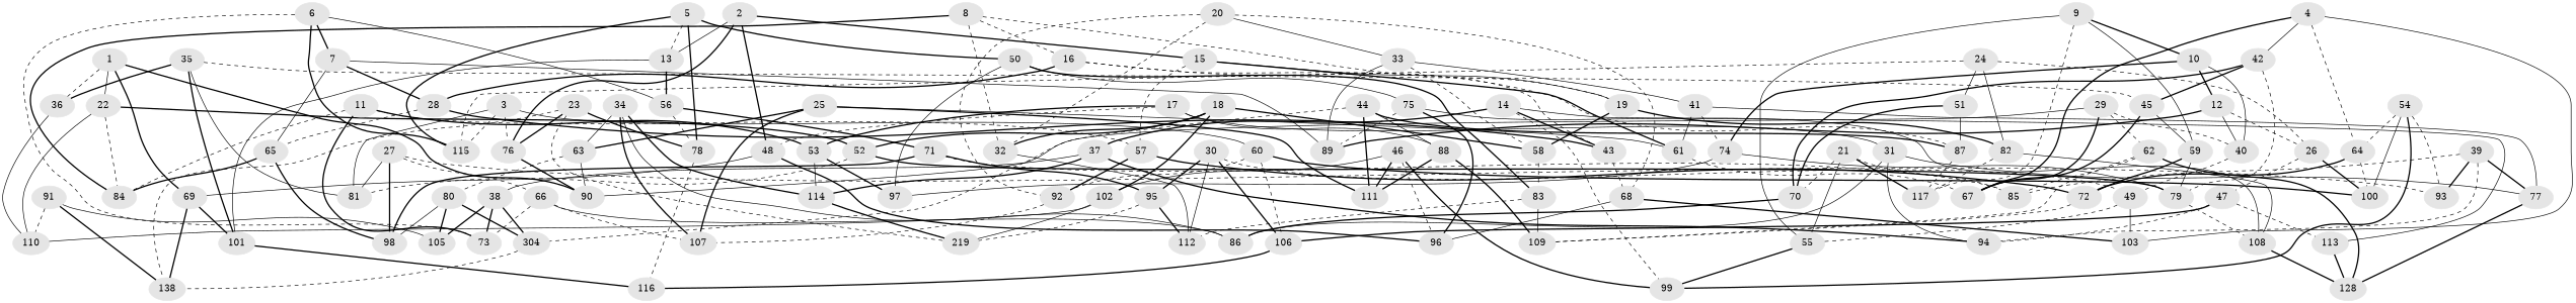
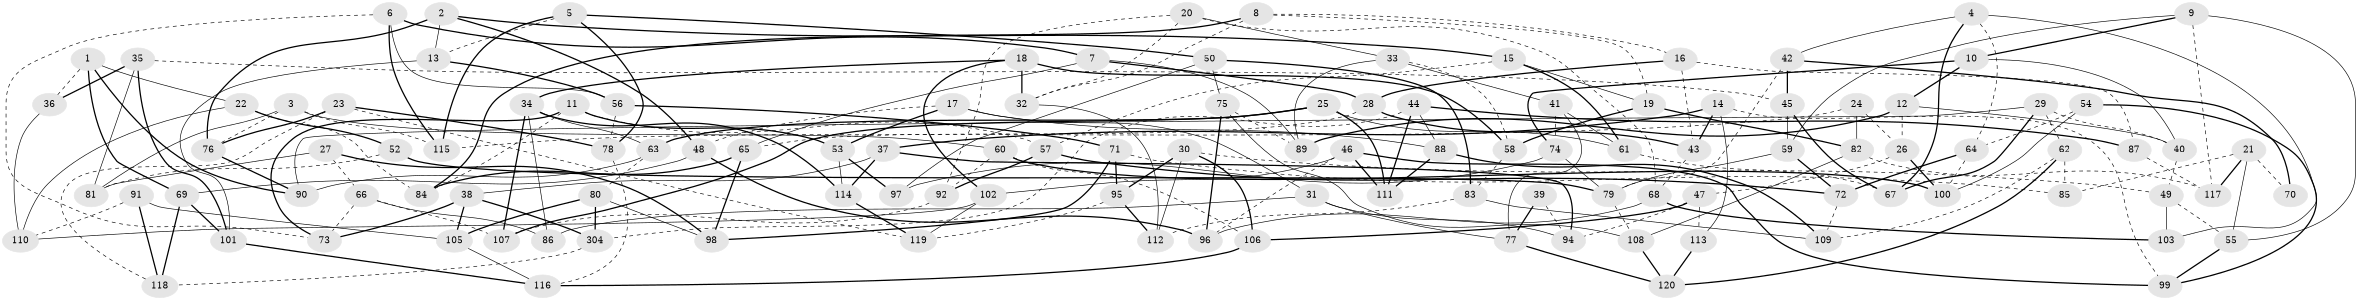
  graph {
    node [color=gray90 style=filled]
    edge [style=bold]
    1
    22
    36
    69
    90
    84
    52
    110
    101
-   118 [label=138]
+   118
    2
    13
    15
    48
    76
    56
    19
    57
    61
    96
    3
    60
    81
    115
    92
    100
    106
    4
    42
    64
    67
    103
    70
    45
    79
    72
    5
    50
    78
    75
    83
    97
    116
    6
    7
    73
    28
    65
    89
    71
    43
    98
    8
    16
    32
    87
    58
    82
    112
    9
    10
    55
    59
    117
    12
    40
    74
    99
    26
    49
    11
    53
    114
    47
    14
    37
    113
    94
    38
    68
-   120 [label=128]
+   120
    17
    31
    88
    77
    86
    111
    109
    18
    102
-   119 [label=219]
+   119
    108
    20
    33
    41
    107
    21
    85
    23
    24
-   51
    25
    63
    80
    27
    66
-   93
    29
    62
    30
    95
    34
    35
    n114 [label=304]
    105
    39
    44
    46
    54
    91
    1 -- 22 [style=solid]
    1 -- 36 [style=dashed]
    1 -- 69
    1 -- 90
    22 -- 84 [style=dashed]
    22 -- 52
    22 -- 110 [style=solid]
    36 -- 110 [style=solid]
    69 -- 101
    69 -- 118
    52 -- 81 [style=dashed]
    52 -- 79
    101 -- 116
    2 -- 13 [style=solid]
    2 -- 15
    2 -- 48
    2 -- 76
    13 -- 101 [style=solid]
    13 -- 56
    15 -- 19 [style=solid]
    15 -- 57 [style=dashed]
    15 -- 61
    48 -- 69 [style=solid]
    48 -- 96
    76 -- 90
    56 -- 78 [style=dashed]
    56 -- 71
    19 -- 58
    19 -- 82
    57 -- 92
    57 -- 72
    61 -- 67 [style=dashed]
    3 -- 76 [style=dashed]
    3 -- 60 [style=solid]
    3 -- 81 [style=solid]
    3 -- 115 [style=dashed]
    60 -- 92 [style=dashed]
    60 -- 100
    60 -- 106 [style=dashed]
    92 -- 107 [style=dashed]
    106 -- 116
    4 -- 42 [style=solid]
    4 -- 64 [style=dashed]
    4 -- 67
    4 -- 103 [style=solid]
    42 -- 70
    42 -- 45
    42 -- 79 [style=dashed]
    64 -- 100 [style=dashed]
    64 -- 72
-   70 -- 86
    45 -- 67
    45 -- 59 [style=solid]
    79 -- 108 [style=dashed]
    72 -- 109 [style=dashed]
    5 -- 13 [style=dashed]
    5 -- 115
    5 -- 50
    5 -- 78
    50 -- 75 [style=solid]
    50 -- 83
    50 -- 97 [style=solid]
    78 -- 116 [style=dashed]
    75 -- 96
    75 -- 89 [style=dashed]
    75 -- 108 [style=solid]
    83 -- 112 [style=dashed]
    83 -- 109 [style=solid]
    6 -- 56 [style=solid]
    6 -- 115
    6 -- 7
    6 -- 73 [style=dashed]
    7 -- 28
    7 -- 65 [style=solid]
    7 -- 89 [style=solid]
    28 -- 65 [style=dashed]
    28 -- 43
    65 -- 84
    65 -- 98
    71 -- 98
    71 -- 85 [style=dashed]
    71 -- 95
    43 -- 68 [style=dashed]
    8 -- 84
    8 -- 19 [style=dashed]
    8 -- 16 [style=dashed]
    8 -- 32 [style=dashed]
    16 -- 28
    16 -- 43 [style=dashed]
    16 -- 87 [style=dashed]
    32 -- 112 [style=solid]
    87 -- 117 [style=dashed]
    58 -- 83 [style=dashed]
    82 -- 117 [style=dashed]
    82 -- 108 [style=solid]
    9 -- 10
    9 -- 55 [style=solid]
    9 -- 59 [style=solid]
    9 -- 117 [style=dashed]
    10 -- 12
    10 -- 40 [style=solid]
    10 -- 74
    55 -- 99
    59 -- 79 [style=solid]
    59 -- 72
    12 -- 89
    12 -- 40 [style=solid]
    12 -- 26 [style=dashed]
    40 -- 49 [style=dashed]
    74 -- 79 [style=solid]
    74 -- 97 [style=solid]
    26 -- 100
    26 -- 47 [style=dashed]
    49 -- 103 [style=solid]
    49 -- 55 [style=dashed]
    11 -- 84 [style=dashed]
    11 -- 57 [style=dashed]
    11 -- 73
    11 -- 53
    53 -- 97
    53 -- 114 [style=solid]
    114 -- 119
    47 -- 106
    47 -- 113 [style=dashed]
    47 -- 94 [style=dashed]
    14 -- 43
    14 -- 99 [style=dashed]
    14 -- 37
    14 -- 113 [style=solid]
    37 -- 114
    37 -- 94
    37 -- 38 [style=solid]
    113 -- 120
    38 -- 73
    38 -- n114
    38 -- 105
    68 -- 96 [style=solid]
    68 -- 103
    17 -- 48 [style=dashed]
    17 -- 53
    17 -- 31 [style=solid]
    17 -- 88 [style=solid]
    31 -- 94 [style=solid]
    31 -- 77 [style=solid]
    31 -- 86 [style=solid]
    88 -- 111
    88 -- 109
    77 -- 120
-   18 -- 52
+   18 -- 34
    18 -- 32
    18 -- 58
    18 -- 102
    102 -- 110 [style=solid]
    102 -- 119 [style=solid]
    108 -- 120
    20 -- 92 [style=dashed]
    20 -- 32 [style=dashed]
    20 -- 68 [style=dashed]
    20 -- 33 [style=solid]
    33 -- 89 [style=solid]
    33 -- 58 [style=dashed]
    33 -- 41 [style=solid]
    41 -- 61 [style=solid]
    41 -- 74 [style=dashed]
    41 -- 77 [style=solid]
    21 -- 70 [style=dashed]
    21 -- 55 [style=solid]
    21 -- 117
    21 -- 85 [style=dashed]
    23 -- 118 [style=dashed]
    23 -- 76
    23 -- 78
    23 -- 119 [style=dashed]
    24 -- 115 [style=dashed]
    24 -- 82 [style=solid]
    24 -- 26 [style=dashed]
-   24 -- 51 [style=solid]
-   51 -- 70
-   51 -- 87 [style=solid]
    25 -- 61 [style=solid]
    25 -- 111
    25 -- 107
    25 -- 63
    63 -- 90 [style=solid]
    63 -- 80 [style=dashed]
    80 -- 98 [style=solid]
    80 -- n114
    80 -- 105
    27 -- 81 [style=solid]
    27 -- 98
    27 -- 66 [style=dashed]
-   27 -- 93 [style=dashed]
    66 -- 73 [style=dashed]
    66 -- 86 [style=solid]
    66 -- 107 [style=dashed]
    29 -- 90 [style=solid]
    29 -- 67
    29 -- 40 [style=dashed]
    29 -- 62 [style=dashed]
    62 -- 120
    62 -- 109 [style=dashed]
    62 -- 85 [style=dashed]
    30 -- 106
    30 -- 112 [style=solid]
    30 -- 49 [style=dashed]
    30 -- 95
    95 -- 112
    95 -- 119 [style=dashed]
    34 -- 114
    34 -- 86 [style=solid]
    34 -- 107
    34 -- 63 [style=solid]
    35 -- 36
    35 -- 101
    35 -- 81 [style=solid]
    35 -- 45 [style=dashed]
    n114 -- 118 [style=dashed]
+   105 -- 116 [style=solid]
    39 -- 94 [style=dashed]
    39 -- 77
-   39 -- 85 [style=dashed]
-   39 -- 93
    44 -- 87
    44 -- 88 [style=solid]
    44 -- 111
    44 -- n114 [style=dashed]
    46 -- 96 [style=dashed]
    46 -- 99
    46 -- 111
    46 -- 102 [style=solid]
    54 -- 100 [style=solid]
    54 -- 64 [style=dashed]
    54 -- 99
-   54 -- 93 [style=dashed]
    91 -- 110 [style=dashed]
    91 -- 118
    91 -- 105 [style=solid]
  }
